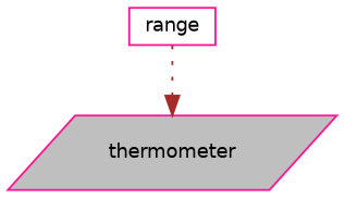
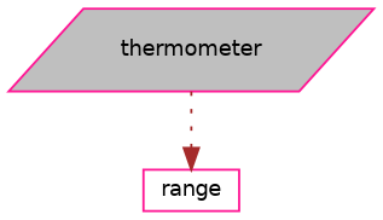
  digraph {
    rankdir=TB
    node [color=deeppink fontname=Helvetica fontsize=10 style=filled]
    n1 [fillcolor=grey75 fontcolor=black height=0.2 label=thermometer shape=parallelogram width=0.4]
    n2 [fillcolor=white height=0.2 label=range shape=box width=0.4]
-   n2 -> n1 [color=brown fontname=Helvetica fontsize=10 labelfontname=Helvetica labelfontsize=10 style=dotted arrowhead=normal]
+   n1 -> n2 [color=brown fontname=Helvetica fontsize=10 labelfontname=Helvetica labelfontsize=10 style=dotted arrowhead=normal]
  }
